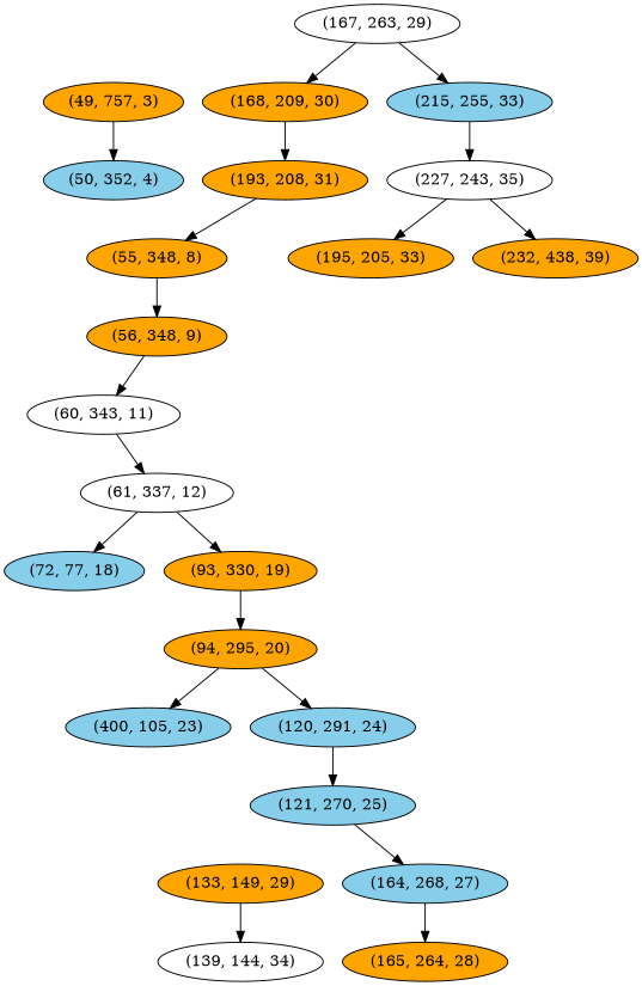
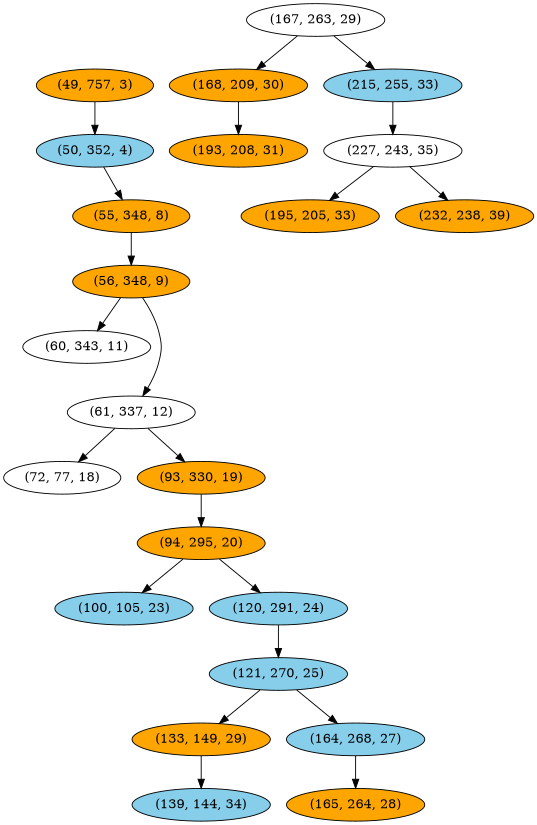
  digraph {
    node [fillcolor=orange style=filled]
    n1 [label="(49, 757, 3)"]
    "(50, 352, 4)" [fillcolor=skyblue]
    "(55, 348, 8)"
    n4 [label="(56, 348, 9)"]
    "(60, 343, 11)" [fillcolor=white]
    "(61, 337, 12)" [fillcolor=white]
-   "(72, 77, 18)" [fillcolor=skyblue]
+   "(72, 77, 18)" [fillcolor=white]
    "(93, 330, 19)"
    "(94, 295, 20)"
-   "(100, 105, 23)" [fillcolor=skyblue label="(400, 105, 23)"]
+   "(100, 105, 23)" [fillcolor=skyblue]
    "(120, 291, 24)" [fillcolor=skyblue]
    "(121, 270, 25)" [fillcolor=skyblue]
    "(133, 149, 29)"
    "(164, 268, 27)" [fillcolor=skyblue]
-   "(139, 144, 34)" [fillcolor=white]
+   "(139, 144, 34)" [fillcolor=skyblue]
    "(165, 264, 28)"
    "(167, 263, 29)" [fillcolor=white]
    "(168, 209, 30)"
    "(215, 255, 33)" [fillcolor=skyblue]
    "(193, 208, 31)"
    "(227, 243, 35)" [fillcolor=white]
    "(195, 205, 33)"
-   "(232, 238, 39)" [label="(232, 438, 39)"]
+   "(232, 238, 39)"
    n1 -> "(50, 352, 4)"
-   "(193, 208, 31)" -> "(55, 348, 8)"
+   "(50, 352, 4)" -> "(55, 348, 8)"
    "(55, 348, 8)" -> n4
    n4 -> "(60, 343, 11)"
-   "(60, 343, 11)" -> "(61, 337, 12)"
+   n4 -> "(61, 337, 12)"
    "(61, 337, 12)" -> "(72, 77, 18)"
    "(61, 337, 12)" -> "(93, 330, 19)"
    "(93, 330, 19)" -> "(94, 295, 20)"
    "(94, 295, 20)" -> "(100, 105, 23)"
    "(94, 295, 20)" -> "(120, 291, 24)"
    "(120, 291, 24)" -> "(121, 270, 25)"
+   "(121, 270, 25)" -> "(133, 149, 29)"
    "(121, 270, 25)" -> "(164, 268, 27)"
    "(133, 149, 29)" -> "(139, 144, 34)"
    "(164, 268, 27)" -> "(165, 264, 28)"
    "(167, 263, 29)" -> "(168, 209, 30)"
    "(167, 263, 29)" -> "(215, 255, 33)"
    "(168, 209, 30)" -> "(193, 208, 31)"
    "(215, 255, 33)" -> "(227, 243, 35)"
    "(227, 243, 35)" -> "(195, 205, 33)"
    "(227, 243, 35)" -> "(232, 238, 39)"
  }
